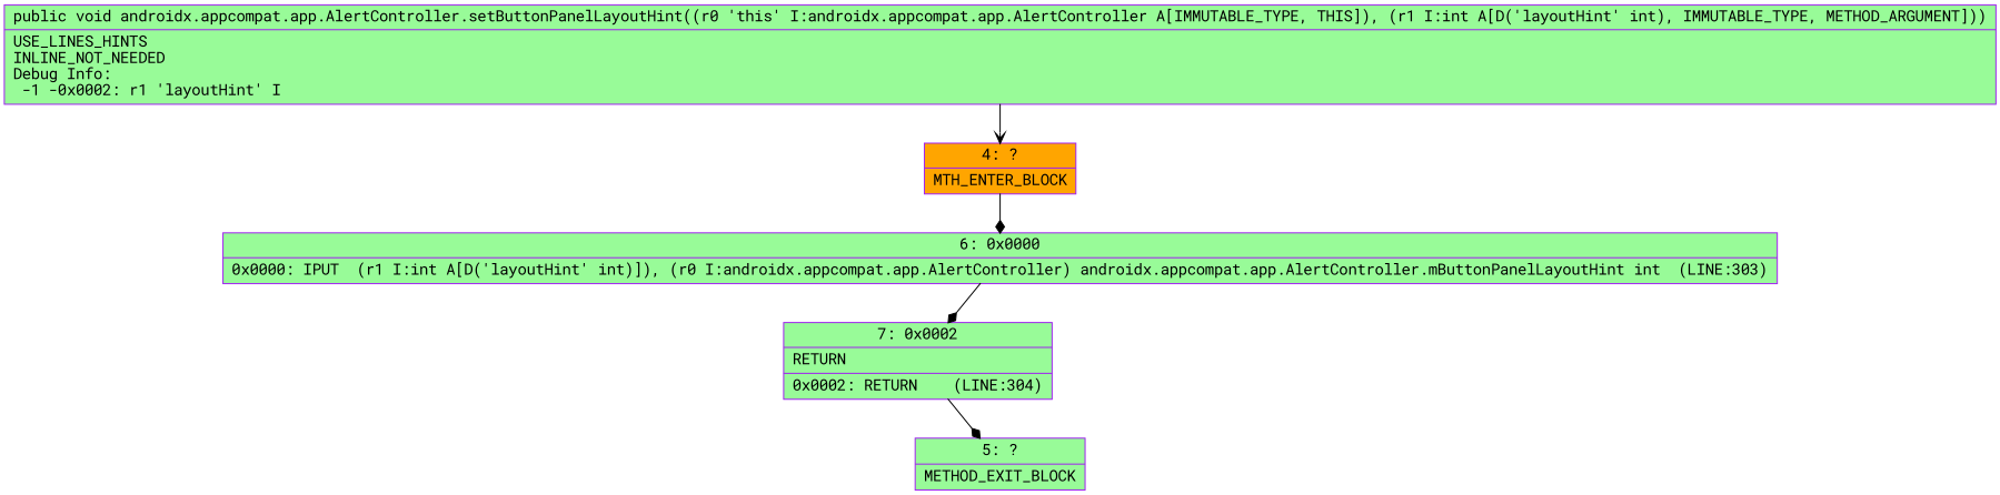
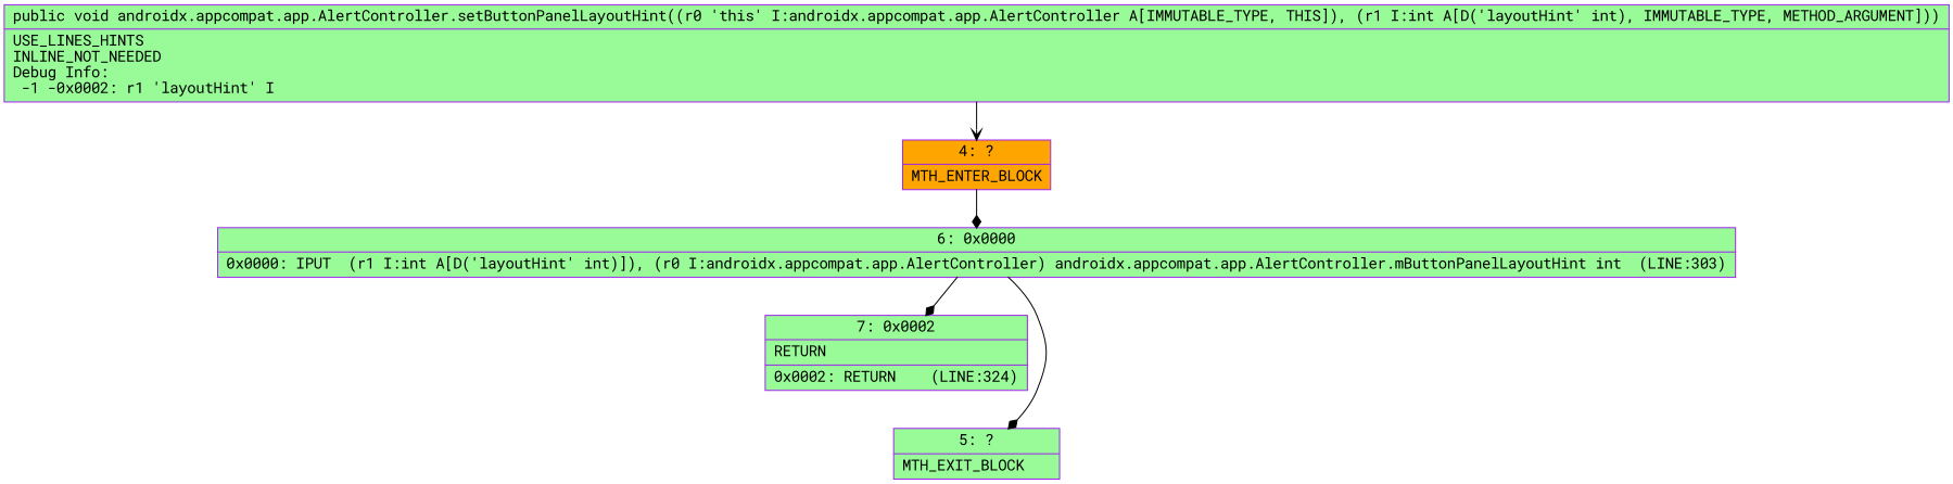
  digraph {
    fontname="Roboto Mono"
    node [color=purple fillcolor=palegreen fontname="Roboto Mono" shape=record style=filled]
    edge [arrowhead=diamond fontname="Roboto Mono"]
    n1 [fillcolor=orange label="{4\:\ ?|MTH_ENTER_BLOCK\l}"]
    n2 [label="{6\:\ 0x0000|0x0000: IPUT  (r1 I:int A[D('layoutHint' int)]), (r0 I:androidx.appcompat.app.AlertController) androidx.appcompat.app.AlertController.mButtonPanelLayoutHint int  (LINE:303)\l}"]
-   n3 [label="{7\:\ 0x0002|RETURN\l|0x0002: RETURN    (LINE:304)\l}"]
-   n4 [label="{5\:\ ?|METHOD_EXIT_BLOCK\l}"]
+   n3 [label="{7\:\ 0x0002|RETURN\l|0x0002: RETURN    (LINE:324)\l}"]
+   n4 [label="{5\:\ ?|MTH_EXIT_BLOCK\l}"]
    n5 [label="{public void androidx.appcompat.app.AlertController.setButtonPanelLayoutHint((r0 'this' I:androidx.appcompat.app.AlertController A[IMMUTABLE_TYPE, THIS]), (r1 I:int A[D('layoutHint' int), IMMUTABLE_TYPE, METHOD_ARGUMENT]))  | USE_LINES_HINTS\lINLINE_NOT_NEEDED\lDebug Info:\l  \-1 \-0x0002: r1 'layoutHint' I\l}"]
    n1 -> n2
    n2 -> n3
-   n3 -> n4
+   n2 -> n4
    n5 -> n1 [arrowhead=vee]
  }
